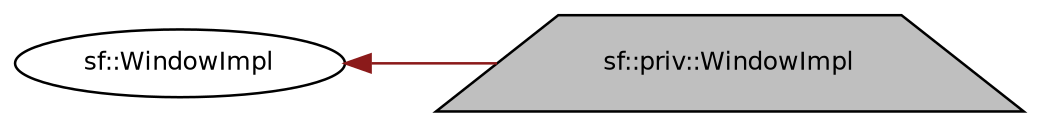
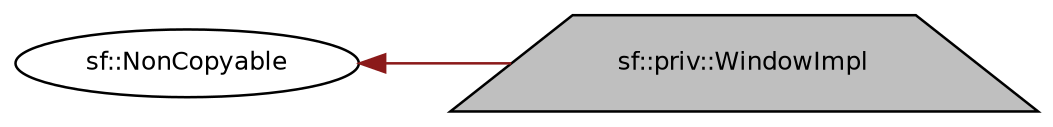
  digraph {
    rankdir=LR
    node [color=black fontname=Helvetica fontsize=10 style=filled]
    n1 [fillcolor=grey75 fontcolor=black height=0.2 label="sf::priv::WindowImpl" shape=trapezium width=0.4]
-   n2 [fillcolor=white height=0.2 label="sf::WindowImpl" shape=ellipse width=0.4]
+   n2 [fillcolor=white height=0.2 label="sf::NonCopyable" shape=ellipse width=0.4]
    n2 -> n1 [color=firebrick4 dir=back fontname=Helvetica fontsize=10 labelfontname=Helvetica labelfontsize=10 style=solid]
  }
